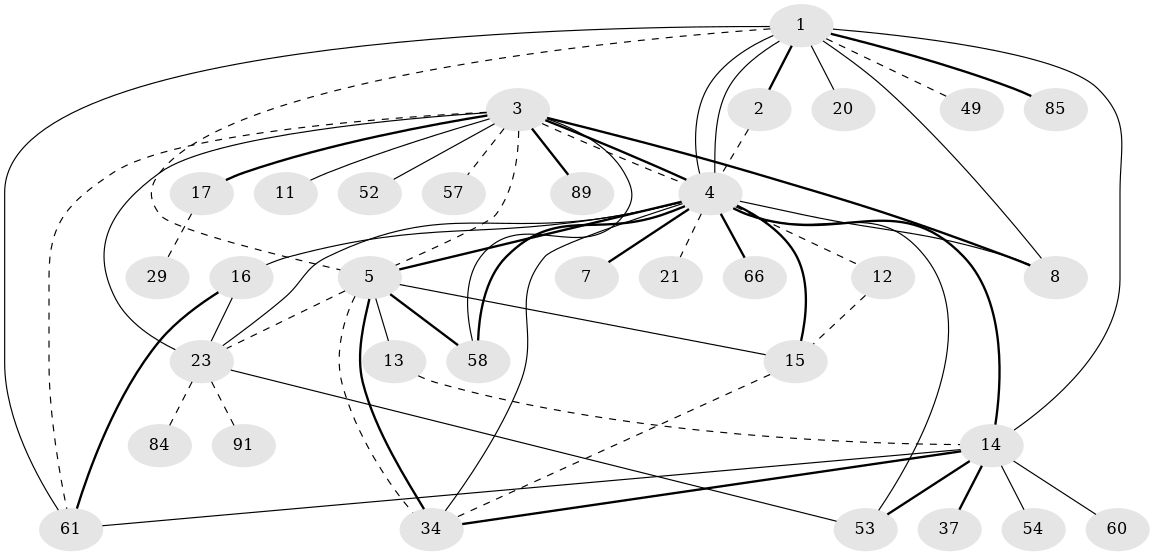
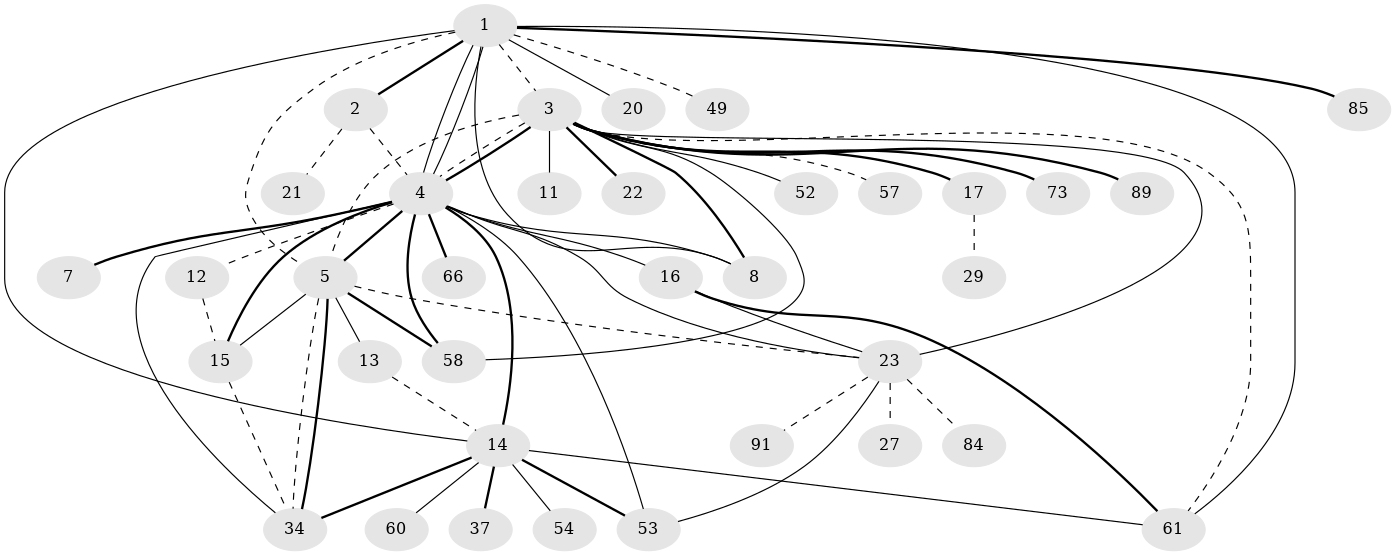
  graph {
    node [color=gray90 style=filled]
    edge [style=solid]
    1 [super="+41+26"]
    2 [super="+98"]
    3 [super="+46+56+75+78+103+40+25+6"]
    4 [super="+48+9+115+86+110+19+32"]
    5 [super="+31+109+24+10"]
    8
    14 [super="+47+70+30+79+83+107+93+100+104+118+119+42"]
    20
    49
    61
    85
    11
    17
+   22
    23
    52
    57
    58 [super="+71"]
+   73
    89 [super="+99"]
    16 [super="+44"]
    7
    12 [super="+59"]
    15
    21
    34 [super="+87+51"]
    53 [super="+80+81"]
    66
    13
    37 [super="+43"]
    54 [super="+62"]
    60
    29
+   27
    84
    91
    1 -- 2 [style=bold]
+   1 -- 3 [style=dashed weight=3]
    1 -- 4
    1 -- 4
    1 -- 5 [style=dashed weight=2]
    1 -- 8
    1 -- 14 [weight=2]
    1 -- 20
    1 -- 49 [style=dashed]
    1 -- 61
    1 -- 85 [style=bold]
    2 -- 4 [style=dashed]
    3 -- 4 [style=dashed weight=5]
    3 -- 4 [style=bold]
    3 -- 5 [style=dashed weight=2]
    3 -- 8 [style=bold]
    3 -- 61 [style=dashed]
    3 -- 11
    3 -- 17 [style=bold]
+   3 -- 22 [style=bold]
    3 -- 23 [weight=4]
    3 -- 52
    3 -- 57 [style=dashed]
    3 -- 58
+   3 -- 73 [style=bold]
    3 -- 89 [style=bold]
    4 -- 5 [style=bold weight=3]
    4 -- 8
    4 -- 14 [style=bold weight=5]
    4 -- 23
    4 -- 58 [style=bold weight=2]
    4 -- 16 [weight=2]
    4 -- 7 [style=bold]
    4 -- 12 [style=dashed]
    4 -- 15 [style=bold]
-   4 -- 21 [style=dashed]
+   2 -- 21 [style=dashed]
    4 -- 34
    4 -- 53
    4 -- 66 [style=bold]
    5 -- 23 [style=dashed]
    5 -- 58 [style=bold]
    5 -- 15
    5 -- 34 [style=dashed weight=2]
    5 -- 34 [style=bold]
    5 -- 13
    14 -- 61
    14 -- 34 [style=bold]
    14 -- 53 [style=bold]
    14 -- 37 [style=bold]
    14 -- 54
    14 -- 60
    17 -- 29 [style=dashed]
    23 -- 53
+   23 -- 27 [style=dashed]
    23 -- 84 [style=dashed]
    23 -- 91 [style=dashed]
    16 -- 61 [style=bold]
    16 -- 23
    12 -- 15 [style=dashed]
    15 -- 34 [style=dashed]
    13 -- 14 [style=dashed]
  }
